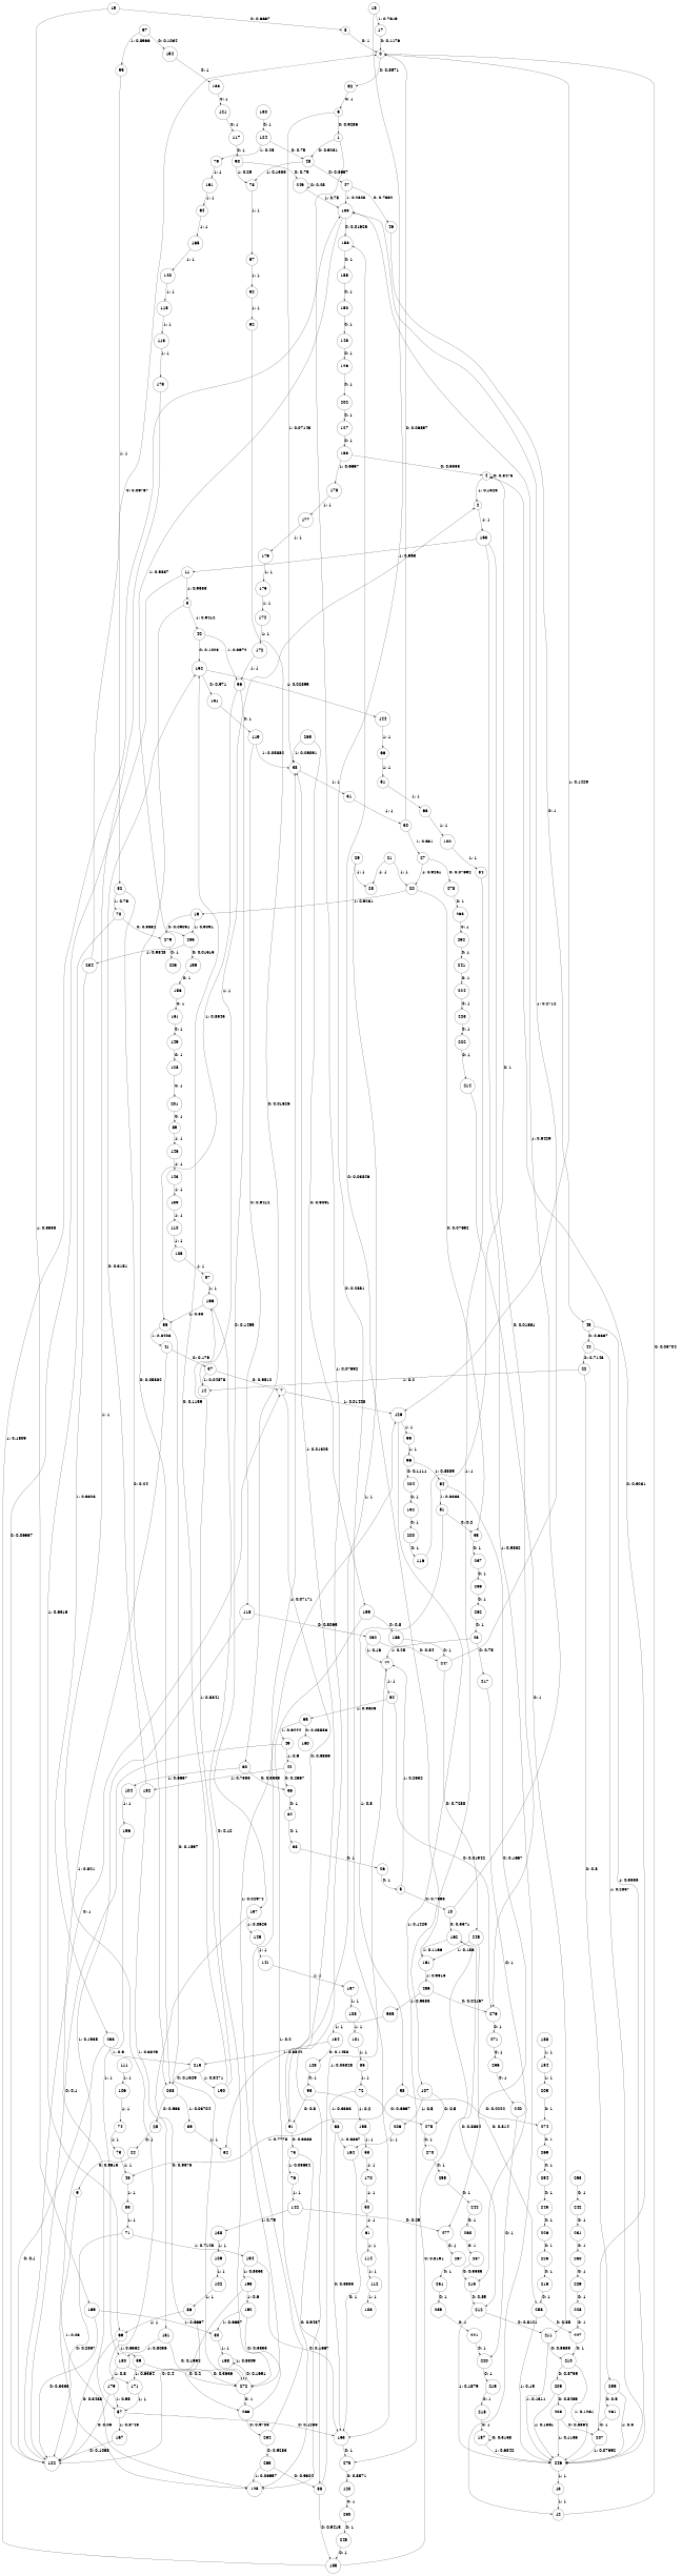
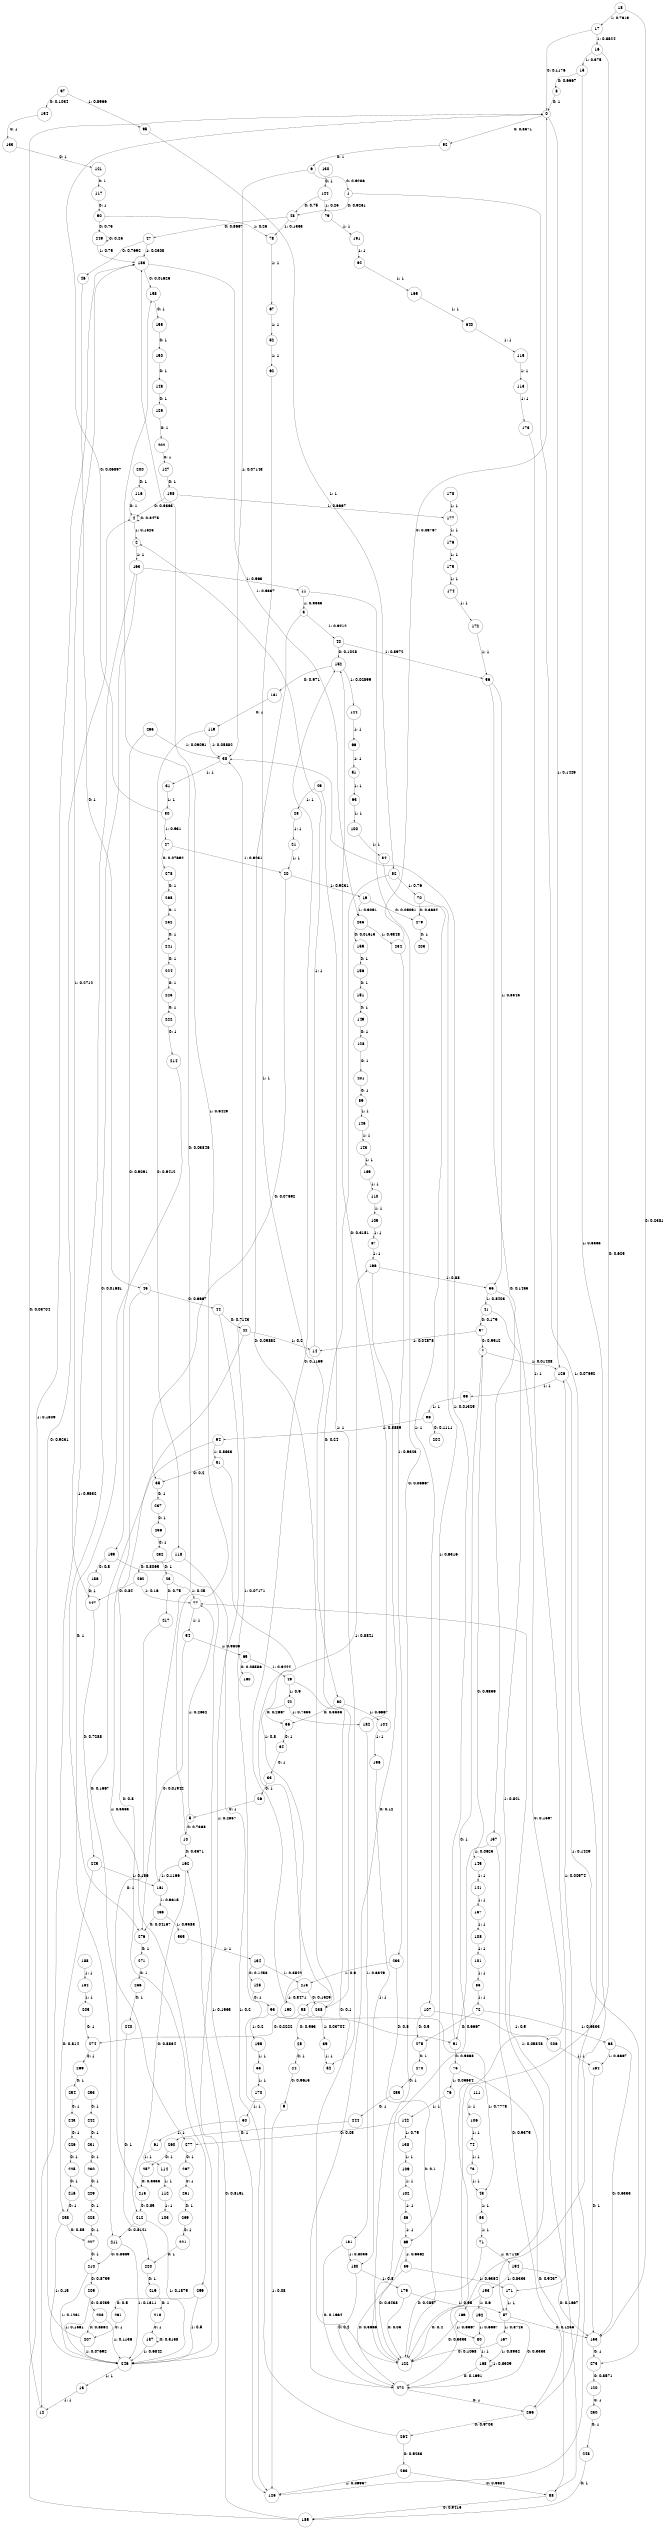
  digraph {
    node [fontsize=24 shape=circle]
    edge [fontsize=24]
    0
    92
    126
    6
    99
    273
    1
    38
    96
    48
    125
    47
    78
    183
    46
    67
    2
    163
    12
    276
    11
    271
    3
    238
    40
    25
    39
    152
    56
    24
    32
    131
    144
    55
    157
    4
    5
    10
    77
    162
    54
    161
    212
    158
    235
    65
    31
    30
    7
    91
    75
    88
    76
    8
    9
    185
    n57 [label=436]
    246
    211
    155
    159
    234
    122
    13
    14
    15
    169
    80
    168
+   16
    17
    18
    153
    120
    19
    279
    203
    20
    35
    237
    236
    21
    22
    259
    261
    207
    23
    217
    215
    26
    27
    278
    268
    252
    28
    29
    33
    34
    232
    36
    37
    119
    66
    41
    272
    266
    145
    57
    167
    42
    182
    181
    180
    43
    83
    71
    194
    44
    45
    52
    49
    50
    61
    114
    112
    51
    63
    100
    84
    62
    60
    104
    53
    170
    160
    256
    264
    141
    58
    274
    269
    254
    59
    171
    196
    103
    107
    64
    165
-   140
+   140 [label=640]
    115
    68
    164
    69
    70
    193
    192
    72
    275
    270
    255
    73
    74
    142
    277
    138
    267
    109
    79
    191
    81
    82
    206
    85
    86
    87
    166
    89
    146
    143
    139
    90
    249
    93
    195
    94
    251
    95
    204
-   132
    200
    97
    154
    133
    121
    101
    102
    179
    105
    106
    108
    110
    111
    113
    173
    116
    117
    118
    262
    247
    245
    250
    248
    123
    124
    127
    198
    178
    177
    128
    201
    129
    202
    130
    134
    213
    190
    n228 [label=535]
    137
    148
    149
    150
    151
    156
    263
    210
    172
    174
    175
    176
    233
    184
    205
    186
    258
    187
    188
    199
    265
    208
    209
    214
    216
    227
    218
    219
    220
    221
    222
    223
    224
    225
    226
    228
    229
    230
    231
    239
    240
    241
    242
    243
    244
    260
    257
    253
    0 -> 92 [label="0: 0.8571   "]
    0 -> 126 [label="1: 0.1429   "]
    92 -> 6 [label="0: 1        "]
    126 -> 99 [label="1: 1        "]
    126 -> 273 [label="1: 0.1429   "]
    6 -> 1 [label="0: 0.9286   "]
    6 -> 38 [label="1: 0.07143  "]
    99 -> 96 [label="1: 1        "]
    273 -> 120 [label="0: 0.8571   "]
    1 -> 48 [label="0: 0.9231   "]
    1 -> 125 [label="1: 0.07692  "]
    38 -> 31 [label="1: 1        "]
    96 -> 94 [label="1: 0.8889   "]
    96 -> 204 [label="0: 0.1111   "]
    48 -> 47 [label="0: 0.8667   "]
    48 -> 78 [label="1: 0.1333   "]
    47 -> 183 [label="1: 0.2308   "]
    47 -> 46 [label="0: 0.7692   "]
    78 -> 67 [label="1: 1        "]
    183 -> 158 [label="0: 0.01626  "]
    183 -> 235 [label="1: 0.9837   "]
    46 -> 45 [label="0: 1        "]
    67 -> 52 [label="1: 1        "]
    2 -> 163 [label="1: 1        "]
    163 -> 12 [label="1: 0.9832   "]
    163 -> 276 [label="0: 0.01681  "]
    163 -> 11 [label="1: 0.963    "]
    12 -> 0 [label="0: 0.03704  "]
    276 -> 271 [label="0: 1        "]
    11 -> 3 [label="1: 0.9333   "]
    11 -> 122 [label="0: 0.06667  "]
    271 -> 256 [label="0: 1        "]
    3 -> 238 [label="0: 0.05882  "]
    3 -> 40 [label="1: 0.9412   "]
    238 -> 25 [label="0: 0.963    "]
    238 -> 39 [label="1: 0.03704  "]
    40 -> 152 [label="0: 0.1028   "]
    40 -> 56 [label="1: 0.8972   "]
    25 -> 24 [label="0: 1        "]
    39 -> 32 [label="1: 1        "]
    152 -> 131 [label="0: 0.971    "]
    152 -> 144 [label="1: 0.02899  "]
    56 -> 55 [label="1: 0.8545   "]
    56 -> 157 [label="0: 0.1455   "]
    24 -> 9 [label="0: 0.9615   "]
    131 -> 119 [label="0: 1        "]
    144 -> 66 [label="1: 1        "]
    55 -> 41 [label="1: 0.8403   "]
    55 -> 272 [label="0: 0.1597   "]
    157 -> 266 [label="0: 0.9375   "]
    157 -> 145 [label="1: 0.0625   "]
    4 -> 2 [label="1: 0.1525   "]
    4 -> 4 [label="0: 0.8475   "]
    5 -> 10 [label="0: 0.7368   "]
    5 -> 77 [label="1: 0.2632   "]
    10 -> 183 [label="1: 0.6429   "]
    10 -> 162 [label="0: 0.3571   "]
    77 -> 54 [label="1: 1        "]
    162 -> 161 [label="1: 0.1166   "]
    162 -> 212 [label="0: 0.8834   "]
    54 -> 276 [label="0: 0.01942  "]
    54 -> 65 [label="1: 0.9806   "]
    161 -> 158 [label="0: 0.03846  "]
    161 -> n57 [label="1: 0.9615   "]
    212 -> 246 [label="1: 0.1879   "]
    212 -> 211 [label="0: 0.8121   "]
    158 -> 155 [label="0: 1        "]
    235 -> 159 [label="0: 0.01515  "]
    235 -> 234 [label="1: 0.9848   "]
    65 -> 49 [label="1: 0.9444   "]
    65 -> 160 [label="0: 0.05556  "]
    31 -> 30 [label="1: 1        "]
    30 -> 0 [label="0: 0.06897  "]
    30 -> 27 [label="1: 0.931    "]
    7 -> 126 [label="1: 0.01408  "]
    7 -> 91 [label="0: 0.9859   "]
    91 -> 38 [label="1: 0.01325  "]
    91 -> 75 [label="0: 0.9868   "]
    75 -> 88 [label="0: 0.9437   "]
    75 -> 76 [label="1: 0.05634  "]
    88 -> 77 [label="1: 0.05848  "]
    88 -> 185 [label="0: 0.9415   "]
    76 -> 142 [label="1: 1        "]
    8 -> 0 [label="0: 1        "]
    9 -> 125 [label="1: 0.08     "]
    185 -> 183 [label="1: 0.1809   "]
    185 -> 162 [label="0: 0.8191   "]
    n57 -> 276 [label="0: 0.04167  "]
    n57 -> n228 [label="1: 0.9583   "]
    246 -> 13 [label="1: 1        "]
    211 -> 246 [label="1: 0.1311   "]
    211 -> 210 [label="0: 0.8689   "]
    155 -> 150 [label="0: 1        "]
    159 -> 156 [label="0: 1        "]
    234 -> 0 [label="0: 0.06767  "]
    234 -> 233 [label="1: 0.9323   "]
    122 -> 7 [label="0: 1        "]
    13 -> 12 [label="1: 1        "]
    14 -> 2 [label="1: 1        "]
    15 -> 8 [label="0: 0.6667   "]
    15 -> 169 [label="1: 0.3333   "]
    169 -> 122 [label="0: 0.3333   "]
    169 -> 80 [label="1: 0.6667   "]
    80 -> 168 [label="1: 1        "]
    168 -> 168 [label="1: 0.8309   "]
    168 -> 272 [label="0: 0.1691   "]
+   16 -> 122 [label="0: 0.625    "]
+   16 -> 15 [label="1: 0.375    "]
    17 -> 0 [label="0: 0.1176   "]
+   17 -> 16 [label="1: 0.8824   "]
    18 -> 17 [label="1: 0.7619   "]
    18 -> 153 [label="0: 0.2381   "]
    153 -> 273 [label="0: 1        "]
    120 -> 250 [label="0: 1        "]
    19 -> 235 [label="1: 0.9091   "]
    19 -> 279 [label="0: 0.09091  "]
    279 -> 203 [label="0: 1        "]
    20 -> 19 [label="1: 0.9231   "]
    20 -> 35 [label="0: 0.07692  "]
    35 -> 237 [label="0: 1        "]
    237 -> 236 [label="0: 1        "]
    236 -> 232 [label="0: 1        "]
    21 -> 20 [label="1: 1        "]
    22 -> 14 [label="1: 0.2      "]
    22 -> 259 [label="0: 0.8      "]
    259 -> 246 [label="1: 0.5      "]
    259 -> 261 [label="0: 0.5      "]
    261 -> 207 [label="0: 1        "]
    207 -> 4 [label="0: 0.9231   "]
    207 -> 246 [label="1: 0.07692  "]
    23 -> 77 [label="1: 0.25     "]
    23 -> 217 [label="0: 0.75     "]
    217 -> 215 [label="0: 1        "]
    215 -> 212 [label="0: 0.85     "]
    26 -> 5 [label="0: 1        "]
    27 -> 20 [label="1: 0.9231   "]
    27 -> 278 [label="0: 0.07692  "]
    278 -> 268 [label="0: 1        "]
    268 -> 252 [label="0: 1        "]
    252 -> 241 [label="0: 1        "]
-   21 -> 28 [label="1: 1        "]
+   28 -> 21 [label="1: 1        "]
    29 -> 32 [label="1: 1        "]
    29 -> 28 [label="1: 1        "]
    33 -> 26 [label="0: 1        "]
    34 -> 33 [label="0: 1        "]
    232 -> 23 [label="0: 1        "]
    36 -> 34 [label="0: 1        "]
    37 -> 7 [label="0: 0.9512   "]
    37 -> 14 [label="1: 0.04878  "]
    119 -> 38 [label="1: 0.05882  "]
    119 -> 118 [label="0: 0.9412   "]
    66 -> 51 [label="1: 1        "]
    41 -> 37 [label="0: 0.179    "]
    41 -> 57 [label="1: 0.821    "]
    272 -> 266 [label="0: 1        "]
    266 -> 126 [label="1: 0.02974  "]
    266 -> 264 [label="0: 0.9703   "]
    145 -> 141 [label="1: 1        "]
    57 -> 153 [label="0: 0.1255   "]
    57 -> 167 [label="1: 0.8745   "]
    167 -> 122 [label="0: 0.1068   "]
+   167 -> 168 [label="1: 0.8932   "]
    42 -> 36 [label="0: 0.2667   "]
    42 -> 182 [label="1: 0.7333   "]
    182 -> 152 [label="0: 0.3151   "]
    182 -> 181 [label="1: 0.6849   "]
    181 -> 272 [label="0: 0.1964   "]
    181 -> 180 [label="1: 0.8036   "]
    180 -> 272 [label="0: 0.2      "]
    180 -> 179 [label="1: 0.8      "]
    43 -> 83 [label="1: 1        "]
    83 -> 71 [label="1: 1        "]
    71 -> 122 [label="0: 0.2857   "]
    71 -> 194 [label="1: 0.7143   "]
    194 -> 153 [label="0: 0.1667   "]
    194 -> 193 [label="1: 0.8333   "]
    44 -> 246 [label="1: 0.2857   "]
    44 -> 22 [label="0: 0.7143   "]
    45 -> 246 [label="1: 0.3333   "]
    45 -> 44 [label="0: 0.6667   "]
    52 -> 62 [label="1: 1        "]
    49 -> 122 [label="0: 0.1      "]
    49 -> 42 [label="1: 0.9      "]
    50 -> 61 [label="1: 1        "]
    61 -> 114 [label="1: 1        "]
    114 -> 112 [label="1: 1        "]
    112 -> 103 [label="1: 1        "]
    51 -> 63 [label="1: 1        "]
    63 -> 100 [label="1: 1        "]
    100 -> 84 [label="1: 1        "]
    84 -> 107 [label="1: 1        "]
-   62 -> 60 [label="0: 0.01626  "]
+   62 -> 60 [label="1: 1        "]
    60 -> 36 [label="0: 0.3333   "]
    60 -> 104 [label="1: 0.6667   "]
    104 -> 196 [label="1: 1        "]
    53 -> 170 [label="1: 1        "]
    170 -> 50 [label="1: 1        "]
    256 -> 240 [label="0: 1        "]
    264 -> 38 [label="1: 0.07171  "]
    264 -> 263 [label="0: 0.9283   "]
    141 -> 137 [label="1: 1        "]
    58 -> 43 [label="1: 0.7778   "]
    58 -> 274 [label="0: 0.2222   "]
    274 -> 269 [label="0: 1        "]
    269 -> 254 [label="0: 1        "]
    254 -> 243 [label="0: 1        "]
    59 -> 272 [label="0: 0.3636   "]
    59 -> 171 [label="1: 0.6364   "]
    171 -> 57 [label="1: 1        "]
    196 -> 180 [label="1: 1        "]
    107 -> 275 [label="0: 0.5      "]
    107 -> 206 [label="1: 0.5      "]
    64 -> 165 [label="1: 1        "]
    165 -> 140 [label="1: 1        "]
    140 -> 115 [label="1: 1        "]
    115 -> 113 [label="1: 1        "]
    68 -> 153 [label="0: 0.3333   "]
    68 -> 164 [label="1: 0.6667   "]
    164 -> 153 [label="0: 1        "]
    69 -> 122 [label="0: 0.3438   "]
    69 -> 59 [label="1: 0.6562   "]
    70 -> 279 [label="0: 0.3684   "]
    70 -> 69 [label="1: 0.6316   "]
    193 -> 122 [label="0: 0.4      "]
    193 -> 192 [label="1: 0.6      "]
    192 -> 80 [label="1: 0.6667   "]
    192 -> 272 [label="0: 0.3333   "]
    72 -> 68 [label="1: 0.3333   "]
    72 -> 275 [label="0: 0.6667   "]
    275 -> 270 [label="0: 1        "]
    270 -> 255 [label="0: 1        "]
    255 -> 244 [label="0: 1        "]
    73 -> 43 [label="1: 1        "]
    74 -> 73 [label="1: 1        "]
    142 -> 277 [label="0: 0.25     "]
    142 -> 138 [label="1: 0.75     "]
    277 -> 267 [label="0: 1        "]
    138 -> 109 [label="1: 1        "]
    267 -> 251 [label="0: 1        "]
    109 -> 102 [label="1: 1        "]
    79 -> 191 [label="1: 1        "]
    191 -> 64 [label="1: 1        "]
    81 -> 35 [label="0: 0.2      "]
    81 -> 58 [label="1: 0.8      "]
    82 -> 238 [label="0: 0.24     "]
    82 -> 70 [label="1: 0.76     "]
    206 -> 164 [label="1: 1        "]
    85 -> 72 [label="1: 1        "]
    86 -> 69 [label="1: 1        "]
    87 -> 166 [label="1: 1        "]
    166 -> 55 [label="1: 0.88     "]
    166 -> 272 [label="0: 0.12     "]
    89 -> 146 [label="1: 1        "]
    146 -> 143 [label="1: 1        "]
    143 -> 139 [label="1: 1        "]
    139 -> 110 [label="1: 1        "]
    90 -> 78 [label="1: 0.25     "]
    90 -> 249 [label="0: 0.75     "]
    249 -> 183 [label="1: 0.75     "]
    249 -> 249 [label="0: 0.25     "]
    93 -> 91 [label="0: 0.8      "]
    93 -> 195 [label="1: 0.2      "]
    195 -> 53 [label="1: 1        "]
    94 -> 277 [label="0: 0.1667   "]
    94 -> 81 [label="1: 0.8333   "]
    251 -> 239 [label="0: 1        "]
    95 -> 82 [label="1: 1        "]
-   204 -> 132 [label="0: 1        "]
-   132 -> 200 [label="0: 1        "]
    200 -> 116 [label="0: 1        "]
    97 -> 95 [label="1: 0.8966   "]
    97 -> 154 [label="0: 0.1034   "]
    154 -> 133 [label="0: 1        "]
    133 -> 121 [label="0: 1        "]
    121 -> 117 [label="0: 1        "]
    101 -> 85 [label="1: 1        "]
    102 -> 86 [label="1: 1        "]
    179 -> 122 [label="0: 0.05     "]
    179 -> 57 [label="1: 0.95     "]
    105 -> 87 [label="1: 1        "]
    106 -> 74 [label="1: 1        "]
    108 -> 101 [label="1: 1        "]
    110 -> 105 [label="1: 1        "]
    111 -> 106 [label="1: 1        "]
    113 -> 173 [label="1: 1        "]
    173 -> 171 [label="1: 1        "]
    116 -> 4 [label="0: 1        "]
    117 -> 90 [label="0: 1        "]
    118 -> 125 [label="1: 0.1935   "]
    118 -> 262 [label="0: 0.8065   "]
    262 -> 77 [label="1: 0.16     "]
    262 -> 247 [label="0: 0.84     "]
    247 -> 183 [label="1: 0.2712   "]
    247 -> 245 [label="0: 0.7288   "]
    245 -> 161 [label="1: 0.186    "]
    245 -> 258 [label="0: 0.814    "]
    250 -> 248 [label="0: 1        "]
    248 -> 185 [label="0: 1        "]
    123 -> 93 [label="0: 1        "]
    124 -> 48 [label="0: 0.75     "]
    124 -> 79 [label="1: 0.25     "]
    127 -> 198 [label="0: 1        "]
    198 -> 4 [label="0: 0.3333   "]
-   198 -> 178 [label="1: 0.6667   "]
+   198 -> 177 [label="1: 0.6667   "]
    178 -> 177 [label="1: 1        "]
    177 -> 176 [label="1: 1        "]
    128 -> 201 [label="0: 1        "]
    201 -> 89 [label="0: 1        "]
    129 -> 202 [label="0: 1        "]
    202 -> 127 [label="0: 1        "]
    130 -> 124 [label="0: 1        "]
    134 -> 123 [label="0: 0.1458   "]
    134 -> 213 [label="1: 0.8542   "]
    213 -> 238 [label="0: 0.1529   "]
    213 -> 190 [label="1: 0.8471   "]
    190 -> 152 [label="0: 0.1159   "]
    190 -> 166 [label="1: 0.8841   "]
    n228 -> 134 [label="1: 1        "]
    137 -> 108 [label="1: 1        "]
    148 -> 129 [label="0: 1        "]
    149 -> 128 [label="0: 1        "]
    150 -> 148 [label="0: 1        "]
    151 -> 149 [label="0: 1        "]
    156 -> 151 [label="0: 1        "]
    263 -> 125 [label="1: 0.06957  "]
    263 -> 88 [label="0: 0.9304   "]
    210 -> 246 [label="1: 0.1261   "]
    210 -> 209 [label="0: 0.8739   "]
    172 -> 56 [label="1: 1        "]
    174 -> 172 [label="1: 1        "]
    175 -> 174 [label="1: 1        "]
    176 -> 175 [label="1: 1        "]
    233 -> 122 [label="0: 0.1      "]
    233 -> 213 [label="1: 0.9      "]
    184 -> 205 [label="1: 1        "]
    205 -> 274 [label="0: 1        "]
    186 -> 247 [label="0: 1        "]
    258 -> 246 [label="1: 0.15     "]
    258 -> 227 [label="0: 0.85     "]
    187 -> 246 [label="1: 0.6842   "]
    187 -> 187 [label="0: 0.3158   "]
    188 -> 184 [label="1: 1        "]
    199 -> 125 [label="1: 0.2      "]
    199 -> 186 [label="0: 0.8      "]
    265 -> 38 [label="1: 0.09091  "]
    265 -> 199 [label="0: 0.9091   "]
    208 -> 246 [label="1: 0.1136   "]
    208 -> 207 [label="0: 0.8864   "]
    209 -> 246 [label="1: 0.1561   "]
    209 -> 208 [label="0: 0.8439   "]
    214 -> 211 [label="0: 1        "]
    216 -> 258 [label="0: 1        "]
    227 -> 210 [label="0: 1        "]
    218 -> 187 [label="0: 1        "]
    219 -> 218 [label="0: 1        "]
    220 -> 219 [label="0: 1        "]
    221 -> 220 [label="0: 1        "]
    222 -> 214 [label="0: 1        "]
    223 -> 222 [label="0: 1        "]
    224 -> 223 [label="0: 1        "]
    225 -> 216 [label="0: 1        "]
    226 -> 225 [label="0: 1        "]
    228 -> 227 [label="0: 1        "]
    229 -> 228 [label="0: 1        "]
    230 -> 229 [label="0: 1        "]
    231 -> 230 [label="0: 1        "]
    239 -> 221 [label="0: 1        "]
    240 -> 220 [label="0: 1        "]
    241 -> 224 [label="0: 1        "]
    242 -> 231 [label="0: 1        "]
    243 -> 226 [label="0: 1        "]
    244 -> 260 [label="0: 1        "]
    260 -> 257 [label="0: 1        "]
    257 -> 215 [label="0: 0.3333   "]
    253 -> 242 [label="0: 1        "]
  }
